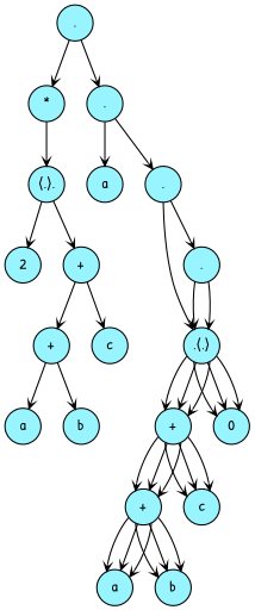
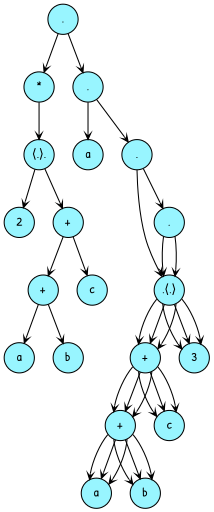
  digraph {
    fontname="Patrick Hand"
    node [fillcolor=cadetblue1 fixedsize=true fontsize=12 shape=circle style="filled,rounded" fontname="Patrick Hand"]
    edge [arrowhead=vee arrowsize=.6 fontname="Patrick Hand"]
    n1 [height=0.4 label=2 width=0.4]
    n2 [height=0.4 label=a width=0.4]
    n3 [height=0.4 label=b width=0.4]
    n4 [height=0.4 label="+" width=0.4]
    n5 [height=0.4 label=c width=0.4]
    n6 [height=0.4 label="+" width=0.4]
    n7 [height=0.4 label="⟨.⟩." width=0.4]
    n8 [height=0.4 label="*" width=0.4]
    n9 [height=0.4 label=a width=0.4]
    n10 [height=0.4 label=a width=0.4]
    n11 [height=0.4 label=b width=0.4]
    n12 [height=0.4 label="+" width=0.4]
    n13 [height=0.4 label=c width=0.4]
    n14 [height=0.4 label="+" width=0.4]
-   n15 [height=0.4 label=0 width=0.4]
+   n15 [height=0.4 label=3 width=0.4]
    n16 [height=0.4 label=".⟨.⟩" width=0.4]
    n17 [height=0.4 label="." width=0.4]
    n18 [height=0.4 label="." width=0.4]
    n19 [height=0.4 label="." width=0.4]
    n20 [height=0.4 label="." width=0.4]
    n4 -> n2
    n4 -> n3
    n6 -> n4
    n6 -> n5
    n7 -> n1
    n7 -> n6
    n8 -> n7
    n12 -> n10
    n12 -> n10
    n12 -> n10
    n12 -> n11
    n12 -> n11
    n12 -> n11
    n14 -> n12
    n14 -> n12
    n14 -> n12
    n14 -> n13
    n14 -> n13
    n14 -> n13
    n16 -> n14
    n16 -> n14
    n16 -> n14
    n16 -> n15
    n16 -> n15
    n16 -> n15
    n17 -> n16
    n17 -> n16
    n18 -> n16
    n18 -> n17
    n19 -> n9
    n19 -> n18
    n20 -> n8
    n20 -> n19
  }
